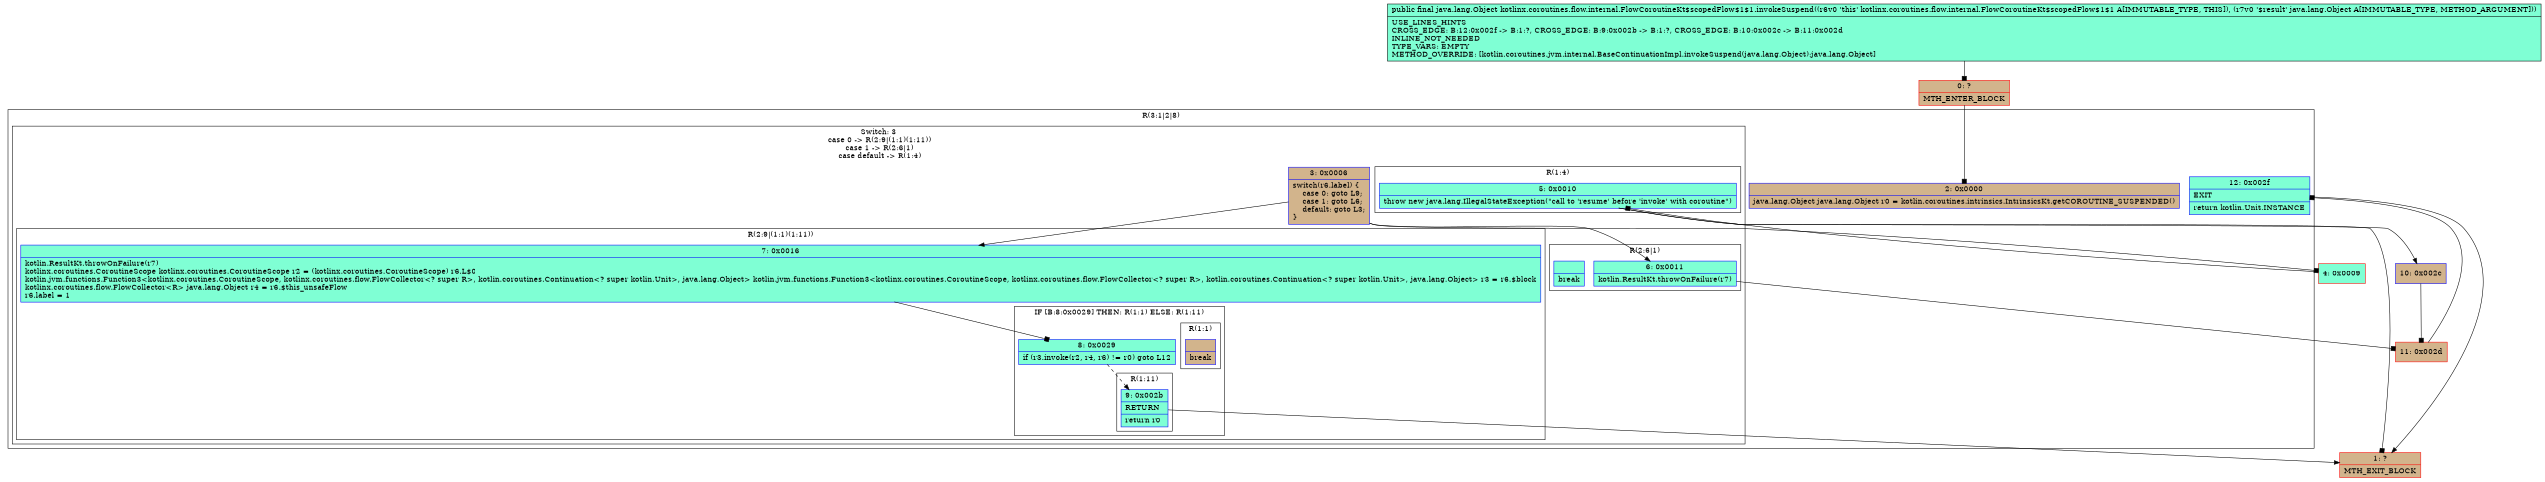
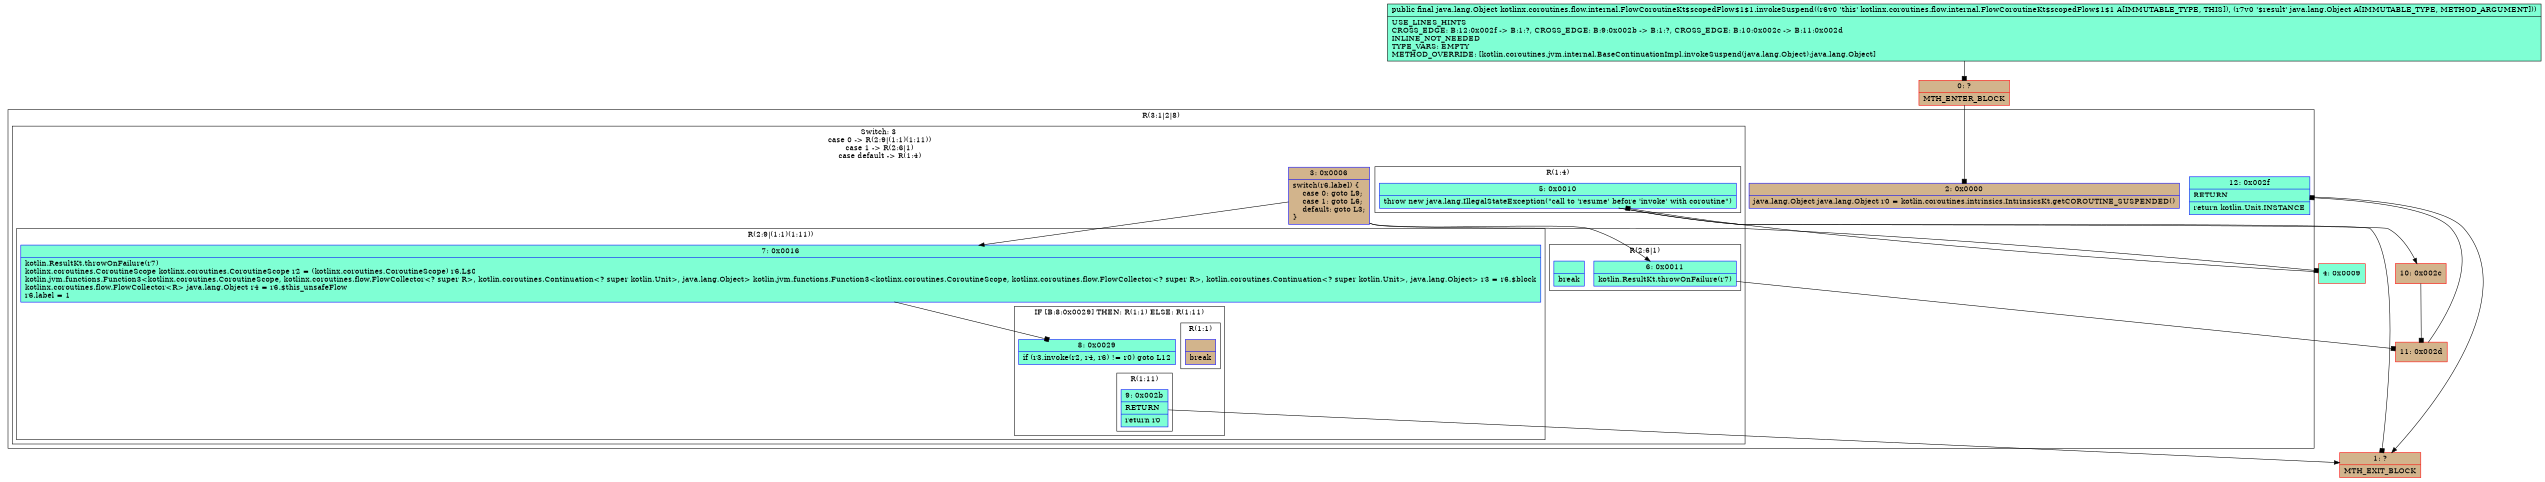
  digraph {
    node [color=blue fillcolor=aquamarine shape=record style=filled]
    edge [arrowhead=box]
    n1 [fillcolor=tan label="{|break\l}"]
    n2 [label="{9\:\ 0x002b|RETURN\l|return r0\l}"]
    n3 [label="{8\:\ 0x0029|if (r3.invoke(r2, r4, r6) != r0) goto L12\l}"]
    n4 [label="{7\:\ 0x0016|kotlin.ResultKt.throwOnFailure(r7)\lkotlinx.coroutines.CoroutineScope kotlinx.coroutines.CoroutineScope r2 = (kotlinx.coroutines.CoroutineScope) r6.L$0\lkotlin.jvm.functions.Function3\<kotlinx.coroutines.CoroutineScope, kotlinx.coroutines.flow.FlowCollector\<? super R\>, kotlin.coroutines.Continuation\<? super kotlin.Unit\>, java.lang.Object\> kotlin.jvm.functions.Function3\<kotlinx.coroutines.CoroutineScope, kotlinx.coroutines.flow.FlowCollector\<? super R\>, kotlin.coroutines.Continuation\<? super kotlin.Unit\>, java.lang.Object\> r3 = r6.$block\lkotlinx.coroutines.flow.FlowCollector\<R\> java.lang.Object r4 = r6.$this_unsafeFlow\lr6.label = 1\l}"]
    n5 [label="{6\:\ 0x0011|kotlin.ResultKt.throwOnFailure(r7)\l}"]
    n6 [label="{|break\l}"]
    n7 [label="{5\:\ 0x0010|throw new java.lang.IllegalStateException(\"call to 'resume' before 'invoke' with coroutine\")\l}"]
    n8 [fillcolor=tan label="{3\:\ 0x0006|switch(r6.label) \{\l    case 0: goto L9;\l    case 1: goto L6;\l    default: goto L3;\l\}\l}"]
    n9 [fillcolor=tan label="{2\:\ 0x0000|java.lang.Object java.lang.Object r0 = kotlin.coroutines.intrinsics.IntrinsicsKt.getCOROUTINE_SUSPENDED()\l}"]
-   n10 [label="{12\:\ 0x002f|EXIT\l|return kotlin.Unit.INSTANCE\l}"]
+   n10 [label="{12\:\ 0x002f|RETURN\l|return kotlin.Unit.INSTANCE\l}"]
    n11 [color=red fillcolor=tan label="{1\:\ ?|MTH_EXIT_BLOCK\l}"]
    n12 [color=red fillcolor=tan label="{11\:\ 0x002d}"]
-   n13 [fillcolor=tan label="{10\:\ 0x002c}"]
+   n13 [color=red fillcolor=tan label="{10\:\ 0x002c}"]
    n14 [color=red label="{4\:\ 0x0009}"]
    n15 [color=red fillcolor=tan label="{0\:\ ?|MTH_ENTER_BLOCK\l}"]
    n16 [label="{public final java.lang.Object kotlinx.coroutines.flow.internal.FlowCoroutineKt$scopedFlow$1$1.invokeSuspend((r6v0 'this' kotlinx.coroutines.flow.internal.FlowCoroutineKt$scopedFlow$1$1 A[IMMUTABLE_TYPE, THIS]), (r7v0 '$result' java.lang.Object A[IMMUTABLE_TYPE, METHOD_ARGUMENT]))  | USE_LINES_HINTS\lCROSS_EDGE: B:12:0x002f \-\> B:1:?, CROSS_EDGE: B:9:0x002b \-\> B:1:?, CROSS_EDGE: B:10:0x002c \-\> B:11:0x002d\lINLINE_NOT_NEEDED\lTYPE_VARS: EMPTY\lMETHOD_OVERRIDE: [kotlin.coroutines.jvm.internal.BaseContinuationImpl.invokeSuspend(java.lang.Object):java.lang.Object]\l}" color=""]
    subgraph cluster_1 {
      label="R(3:1|2|8)"
      n9
      n10
      subgraph cluster_2 {
        label="Switch: 3\n case 0 -> R(2:9|(1:1)(1:11))\n case 1 -> R(2:6|1)\n case default -> R(1:4)"
        n8
        subgraph cluster_3 {
          label="R(2:9|(1:1)(1:11))"
          n4
          subgraph cluster_4 {
            label="IF [B:8:0x0029] THEN: R(1:1) ELSE: R(1:11)"
            n3
            subgraph cluster_5 {
              label="R(1:1)"
              n1
            }
            subgraph cluster_6 {
              label="R(1:11)"
              n2
            }
          }
        }
        subgraph cluster_7 {
          label="R(2:6|1)"
          n5
          n6
        }
        subgraph cluster_8 {
          label="R(1:4)"
          n7
        }
      }
    }
    n2 -> n11 [arrowhead=normal]
-   n3 -> n2 [arrowhead=normal style=dashed]
    n4 -> n3
    n5 -> n12
    n7 -> n11
    n7 -> n13 [arrowhead=normal]
    n8 -> n4 [arrowhead=normal]
    n8 -> n5 [arrowhead=normal]
    n8 -> n14
    n10 -> n11 [arrowhead=normal]
    n12 -> n10
    n13 -> n12
    n14 -> n7
    n15 -> n9
    n16 -> n15
  }
